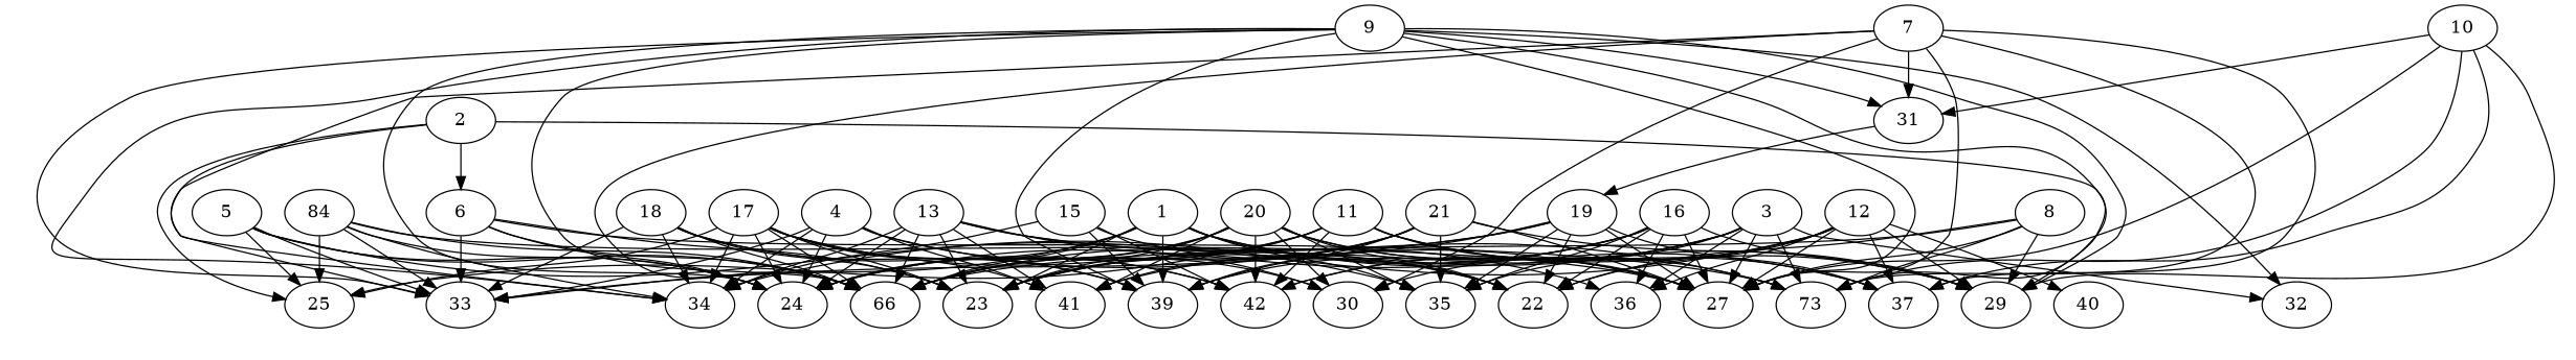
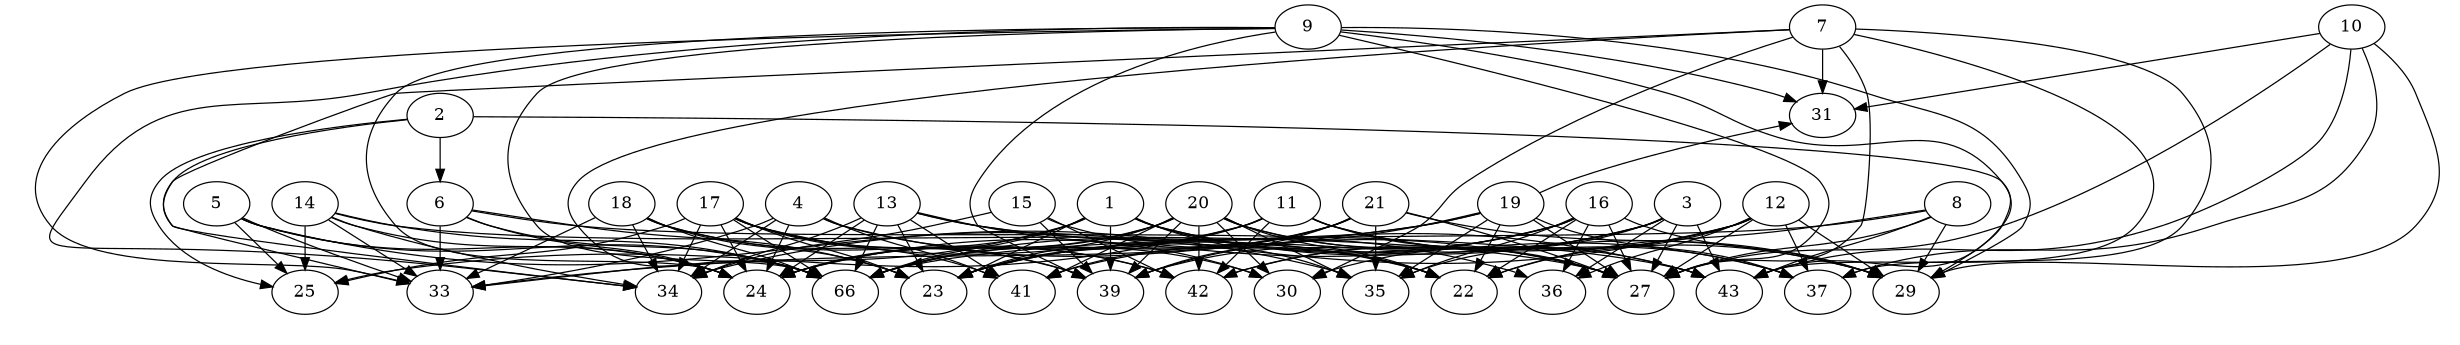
  digraph {
    node [alpha=0.13]
    1 [expect_size=21767193769703536]
    22 [alpha=0.15 expect_size=4887497456773982208]
    23 [expect_size=37904556642551880]
    24 [alpha=0.04 expect_size=22890355646693800]
    n5 [alpha=0.09 expect_size=5599374999624587264 label=66]
    29 [alpha=0.01 expect_size=2413006952710614810624]
    33 [alpha=0.06 expect_size=2781954003699516416]
    35 [expect_size=8294339840196992827392]
    37 [expect_size=607031195796195456]
    39 [alpha=0.01 expect_size=443785088086310912000]
    2 [alpha=0.19 expect_size=1018665993779544064000]
    25 [alpha=0.19 expect_size=1968943619943938304]
    6 [alpha=0.19 expect_size=852823453940144144384]
    42 [alpha=0.06 expect_size=1733404348369120000]
    3 [alpha=0.07 expect_size=1644179282303150718976]
    27 [alpha=0.20 expect_size=10390925209796438130688]
-   32 [alpha=0.05 expect_size=9078050733580335104]
    36 [expect_size=657006417235787136]
    41 [alpha=0.05 expect_size=292883904610730770432]
-   43 [alpha=0.07 expect_size=3722054041690500 label=73]
+   43 [alpha=0.07 expect_size=3722054041690500]
    4 [alpha=0.14 expect_size=61608316807923928]
    30 [alpha=0.17 expect_size=48331689623858104]
    34 [alpha=0.18 expect_size=3205070281324744]
    5 [alpha=0.15 expect_size=558143936352593984]
    7 [alpha=0.06 expect_size=5391657390309376000000]
    31 [alpha=0.12 expect_size=547260600741678272]
    8 [alpha=0.04 expect_size=186251958518829024]
    9 [alpha=0.14 expect_size=2454031611240206303232]
    10 [alpha=0.04 expect_size=11006434743017703211008]
    11 [alpha=0.17 expect_size=26659231597976200]
    12 [alpha=0.06 expect_size=218259318732744556544]
-   40 [alpha=0.04 expect_size=4894805565656082432]
    13 [alpha=0.12 expect_size=1851265679512585472]
-   14 [expect_size=62277065591851319296 label=84]
+   14 [expect_size=62277065591851319296]
    15 [alpha=0.02 expect_size=242530001167165947904]
    16 [alpha=0.14 expect_size=30127170061324924]
    17 [alpha=0.11 expect_size=2401126535870074880]
    18 [alpha=0.18 expect_size=1150096146610635136]
    19 [alpha=0.15 expect_size=2378172841858674176]
    20 [alpha=0.11 expect_size=470534287038099392]
    21 [alpha=0.00 expect_size=18007732518912000000000]
    1 -> 22
    1 -> 23
    1 -> 24
    1 -> n5
    1 -> 29
    1 -> 33
    1 -> 35
    1 -> 37
    1 -> 39
    2 -> 29
    2 -> 33
    2 -> 25
    2 -> 6
    6 -> 23
    6 -> 24
    6 -> n5
    6 -> 33
    6 -> 43
    3 -> 23
    3 -> 35
    3 -> 42
    3 -> 27
-   3 -> 32
    3 -> 36
    3 -> 41
    3 -> 43
    4 -> 24
    4 -> 33
    4 -> 27
    4 -> 41
    4 -> 30
    4 -> 34
    5 -> 24
    5 -> n5
    5 -> 33
    5 -> 35
    5 -> 25
    7 -> n5
    7 -> 37
    7 -> 27
    7 -> 43
    7 -> 30
    7 -> 34
    7 -> 31
    8 -> 22
    8 -> n5
    8 -> 29
    8 -> 27
    8 -> 43
    9 -> 24
    9 -> n5
    9 -> 29
    9 -> 33
    9 -> 39
    9 -> 27
-   9 -> 32
    9 -> 43
    9 -> 34
    9 -> 31
    10 -> 29
    10 -> 37
    10 -> 27
    10 -> 43
    10 -> 31
    11 -> 23
    11 -> 24
    11 -> 29
    11 -> 37
    11 -> 25
    11 -> 42
    11 -> 27
    12 -> 22
    12 -> 29
    12 -> 37
    12 -> 42
    12 -> 27
    12 -> 36
    12 -> 30
    12 -> 34
-   12 -> 40
    13 -> 23
    13 -> 24
    13 -> n5
    13 -> 36
    13 -> 41
    13 -> 43
    13 -> 30
    13 -> 34
    14 -> 24
    14 -> n5
    14 -> 33
    14 -> 25
    14 -> 27
    14 -> 34
    15 -> 22
    15 -> 39
    15 -> 42
    15 -> 34
    16 -> 22
    16 -> 23
    16 -> 24
    16 -> 29
    16 -> 35
    16 -> 39
    16 -> 27
    16 -> 36
    17 -> 22
    17 -> 23
    17 -> 24
    17 -> n5
    17 -> 39
    17 -> 25
    17 -> 42
    17 -> 41
    17 -> 34
    18 -> 23
    18 -> n5
    18 -> 33
    18 -> 39
    18 -> 42
    18 -> 34
    19 -> 22
    19 -> n5
    19 -> 33
    19 -> 35
    19 -> 37
    19 -> 39
    19 -> 27
-   31 -> 19
+   19 -> 31
    20 -> 22
    20 -> 23
    20 -> 24
    20 -> n5
    20 -> 35
+   20 -> 39
    20 -> 42
    20 -> 27
    20 -> 41
    20 -> 43
    20 -> 30
    21 -> 23
    21 -> n5
    21 -> 29
    21 -> 35
    21 -> 39
    21 -> 27
    21 -> 41
  }
